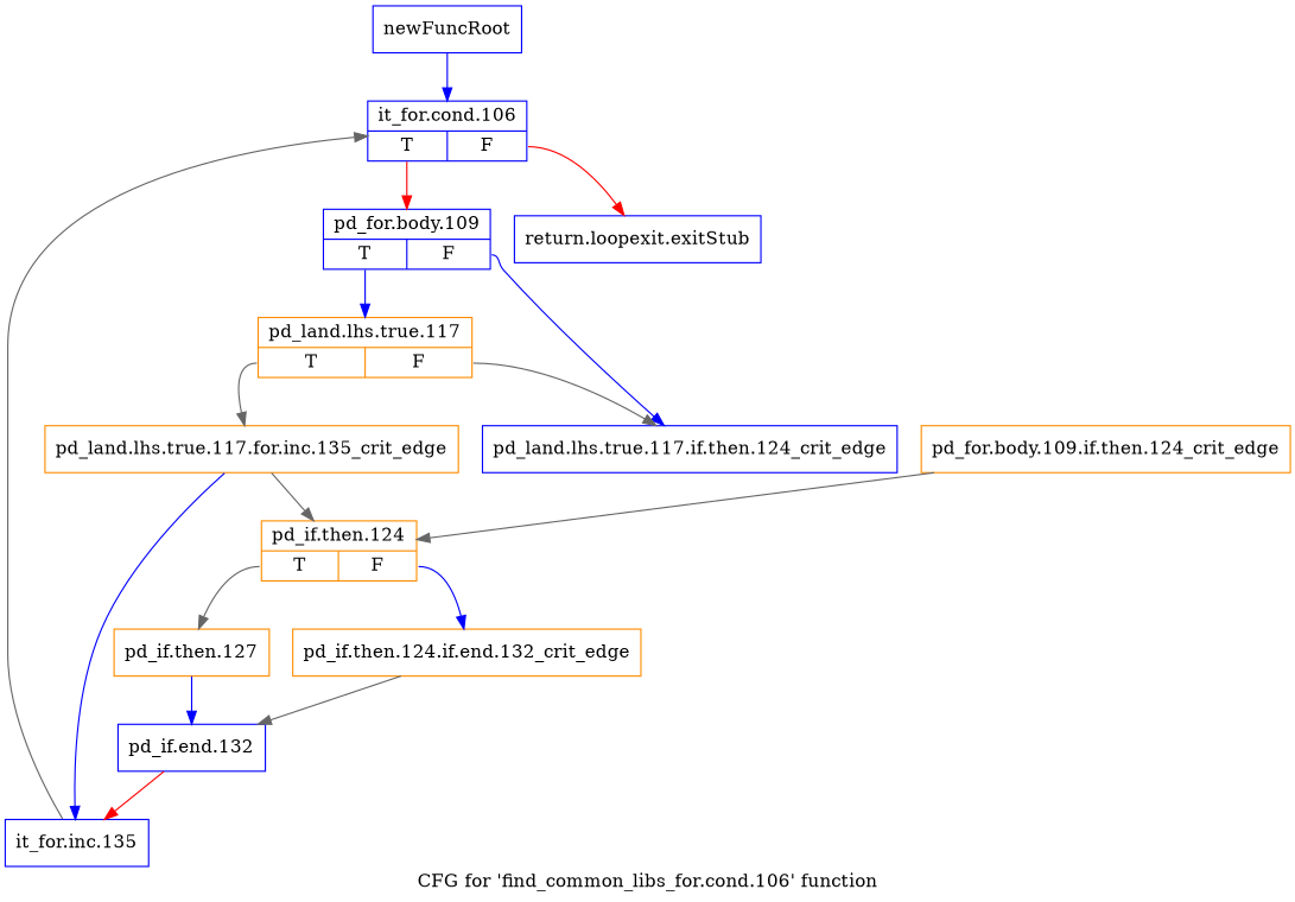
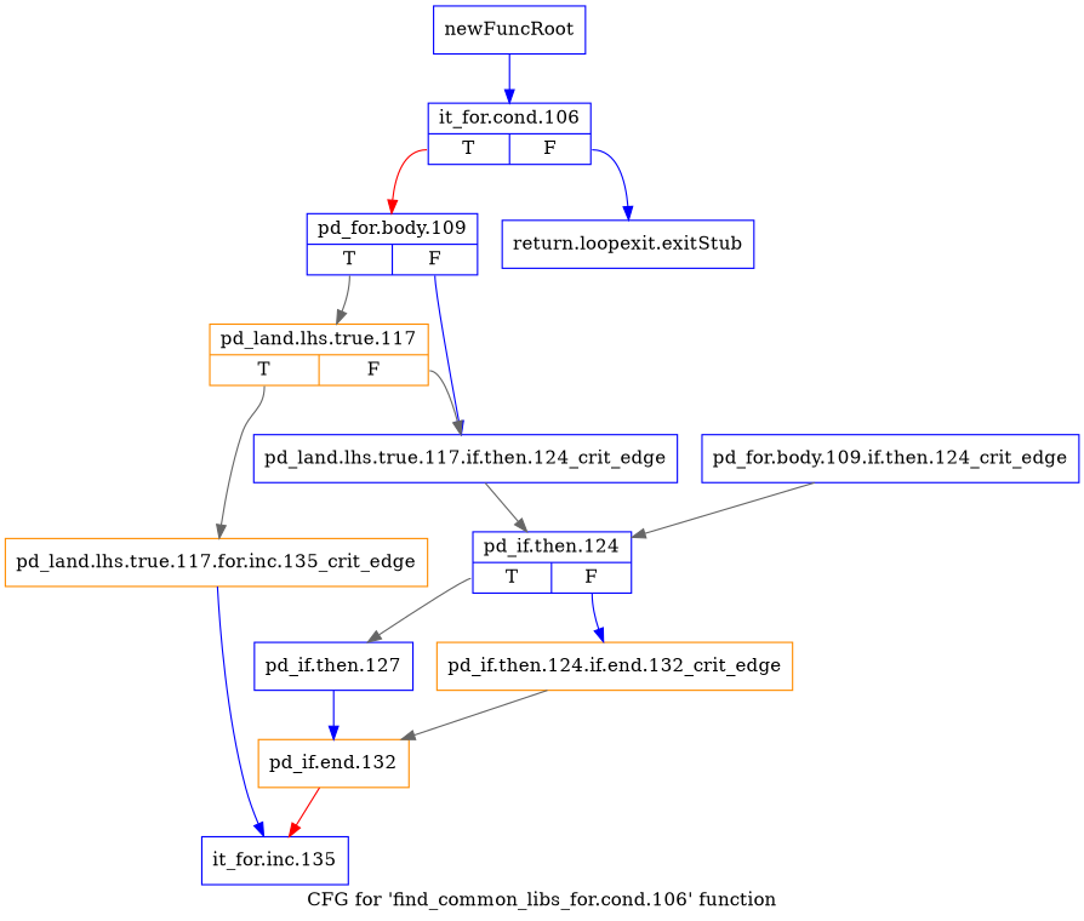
  digraph {
    label="CFG for 'find_common_libs_for.cond.106' function"
    node [color=blue shape=record]
    edge [color=gray40]
    n1 [label="{newFuncRoot}"]
    n2 [label="{it_for.cond.106|{<s0>T|<s1>F}}"]
    n3 [label="{return.loopexit.exitStub}"]
    n4 [label="{pd_for.body.109|{<s0>T|<s1>F}}"]
    n5 [color=darkorange label="{pd_land.lhs.true.117|{<s0>T|<s1>F}}"]
    n6 [label="{pd_land.lhs.true.117.if.then.124_crit_edge}"]
    n7 [color=darkorange label="{pd_land.lhs.true.117.for.inc.135_crit_edge}"]
-   n8 [color=darkorange label="{pd_for.body.109.if.then.124_crit_edge}"]
-   n9 [color=darkorange label="{pd_if.then.124|{<s0>T|<s1>F}}"]
+   n8 [label="{pd_for.body.109.if.then.124_crit_edge}"]
+   n9 [label="{pd_if.then.124|{<s0>T|<s1>F}}"]
    n10 [label="{it_for.inc.135}"]
-   n11 [color=darkorange label="{pd_if.then.127}"]
+   n11 [label="{pd_if.then.127}"]
    n12 [color=darkorange label="{pd_if.then.124.if.end.132_crit_edge}"]
-   n13 [label="{pd_if.end.132}"]
+   n13 [color=darkorange label="{pd_if.end.132}"]
    n1 -> n2 [color=blue]
-   n2 -> n3 [color=red tailport=s1]
+   n2 -> n3 [color=blue tailport=s1]
    n2 -> n4 [color=red tailport=s0]
-   n4 -> n5 [color=blue tailport=s0]
+   n4 -> n5 [tailport=s0]
    n4 -> n6 [color=blue tailport=s1]
    n5 -> n6 [tailport=s1]
    n5 -> n7 [tailport=s0]
-   n7 -> n9
+   n6 -> n9
    n7 -> n10 [color=blue]
    n8 -> n9
    n9 -> n11 [tailport=s0]
    n9 -> n12 [color=blue tailport=s1]
-   n10 -> n2
    n11 -> n13 [color=blue]
    n12 -> n13
    n13 -> n10 [color=red]
  }
